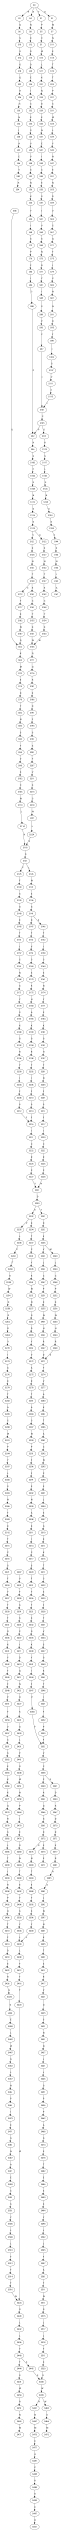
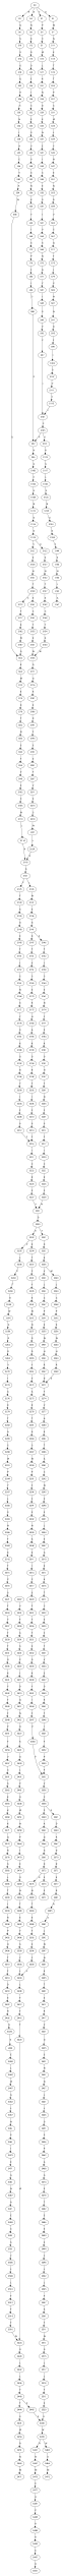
  strict digraph {
    fontname=Roboto
    node [fontname=Roboto]
    edge [fontname=Roboto]
    S0
    S1
    S2
    S3
    S4
    S5
    S6
    S7
    S8
    S9
    S10
    S11
    S12
    S13
    S14
    S15
    S16
    S17
    S18
    S19
    S20
    S21
    S22
    S23
    S24
    S25
    S26
    S27
    S28
    S29
    S30
    S31
    S32
    S33
    S34
    S35
    S36
    S37
    S38
    S39
    S40
    S41
    S42
    S43
    S44
    S45
    S46
    S47
    S48
    S49
    S50
    S51
    S52
    S53
    S54
    S55
    S56
    S57
    S58
    S59
    S60
    S61
    S62
    S63
    S64
    S65
    S66
    S67
    S68
    S69
    S70
    S71
    S72
    S73
    S74
    S75
    S76
    S77
    S78
    S79
    S80
    S81
    S82
    S83
    S84
    S85
    S86
    S87
    S88
    S89
    S90
    S91
    S92
    S93
    S94
    S95
    S96
    S97
    S98
    S99
    S100
    S101
    S102
    S103
    S104
    S105
    S106
    S107
    S108
    S109
    S110
    S111
    S112
    S113
    S114
    S115
    S116
    S117
    S118
    S119
    S120
    S121
    S122
    S123
    S124
    S125
    S126
    S127
    S128
    S129
    S130
    S131
    S132
    S133
    S134
    S135
    S136
    S137
    S138
    S139
    S140
    S141
    S142
    S143
    S172
    S144
    S145
    S146
    S147
    S148
    S149
    S150
    S151
    S152
    S153
    S154
    S155
    S156
    S157
    S158
    S159
    S160
    S161
    S162
    S163
    S164
    S165
    S166
    S167
    S168
    S169
    S170
    S171
    S173
    S174
    S175
    S176
    S177
    S178
    S179
    S180
    S181
    S182
    S183
    S184
    S185
    S186
    S187
    S188
    S189
    S190
    S191
    S192
    S193
    S194
    S195
    S196
    S197
    S198
    S199
    S200
    S201
    S202
    S203
    S204
    S205
    S206
    S207
    S208
    S209
    S210
    S211
    S212
    S213
    S214
    S215
    S216
    S217
    S218
    S219
    S220
    S221
    S222
    S223
    S224
    S225
    S226
    S227
    S228
    S229
    S230
    S231
    S232
    S233
    S234
    S235
    S236
    S237
    S238
    S239
    S240
    S241
    S242
    S243
    S244
    S245
    S246
    S247
    S248
    S249
    S250
    S251
    S252
    S253
    S254
    S255
    S256
    S257
    S258
    n260 [label=S959]
    S260
    S261
    S262
    S263
    S264
    S265
    S266
    S267
    S268
    S269
    S270
    S271
    S272
    S273
    S274
    S275
    S276
    S277
    S278
    S279
    S280
    S281
    S282
    S283
    S284
    S285
    S286
    S287
    S288
    S289
    S290
    S291
    S292
    S293
    S294
    S295
    S296
    S297
    S298
    S299
    S300
    S301
    S302
    S303
    S304
    S305
    S306
    S307
    S308
    S309
    S310
    S311
    S312
    S313
    S314
    S315
    S316
    S317
    S318
    S319
    S320
    S321
    S322
    S323
    S324
    S325
    S326
    S327
    S328
    S329
    S330
    S331
    S332
    S333
    S334
    S335
    S336
    S337
    S338
    S339
    S340
    S341
    S342
    S343
    S344
    S345
    S346
    S347
    S348
    S349
    S350
    S351
    S352
    S353
    S354
    S355
    S356
    S357
    n359 [label=S658]
    S359
    S360
    S361
    S362
    S363
    S364
    S365
    S366
    S367
    S368
    S369
    S370
    S371
    S372
    S373
    S374
    S375
    S376
    S377
    S378
    S379
    S380
    S381
    S382
    S384
    S385
    S386
    S388
    S389
    S390
    S387
    S391
    S392
    S393
    S394
    S395
    S396
    S397
    S398
    S399
    S400
    S401
    S402
    S403
    S404
    S405
    S406
    S407
    S408
    S409
    S410
    S411
    S412
    S413
    S414
    S415
    S416
    S417
    S418
    S419
    S420
    S421
    S422
    S423
    S424
    S425
    S426
    S427
    S428
    S429
    S430
    S431
    S432
    S433
    S434
    S435
    S436
    S437
    S438
    S439
    S440
    S441
    S442
    S443
    S444
    S445
    S446
    S447
    S448
    S449
    S450
    S451
    S452
    S453
    S454
    S455
    S456
    S457
    S458
    S459
    S460
    S461
    S462
    S463
    S464
    S465
    S466
    S467
    S468
    S469
    S470
    S471
    S472
    S473
    S474
    S475
    S476
    S477
    S478
    S479
    S480
    S481
    S482
    S483
    S484
    S485
    S486
    S487
    S488
    S489
    S490
    S491
    S492
    S493
    S494
    S495
    S496
    S497
    S498
    S499
    S500
    S501
    S502
    S503
    S504
    S505
    S506
    S507
    S508
    S509
    S510
    S511
    S512
    S513
    S514
    S515
    S516
    S517
    S518
    S519
    S520
    S0 -> S1 [label=T]
    S0 -> S2 [label=R]
    S0 -> S3 [label=D]
    S0 -> S4 [label=K]
    S1 -> S5 [label=P]
    S2 -> S6 [label=Q]
    S3 -> S7 [label=M]
    S4 -> S8 [label=N]
    S5 -> S9 [label=C]
    S6 -> S10 [label=S]
    S7 -> S11 [label=N]
    S8 -> S12 [label=K]
    S9 -> S13 [label=W]
    S10 -> S14 [label=S]
    S11 -> S15 [label=E]
    S12 -> S16 [label=D]
    S13 -> S17 [label=L]
    S14 -> S18 [label=G]
    S15 -> S19 [label=T]
    S16 -> S20 [label=D]
    S17 -> S21 [label=K]
    S18 -> S22 [label=Q]
    S19 -> S23 [label=T]
    S20 -> S24 [label=E]
    S21 -> S25 [label=N]
    S22 -> S26 [label=H]
    S23 -> S27 [label=P]
    S24 -> S28 [label=I]
    S25 -> S29 [label=D]
    S26 -> S30 [label=G]
    S27 -> S31 [label=C]
    S28 -> S32 [label=C]
    S29 -> S33 [label=E]
    S30 -> S34 [label=N]
    S31 -> S35 [label=W]
    S32 -> S36 [label=E]
    S33 -> S37 [label=N]
    S34 -> S38 [label=I]
    S35 -> S39 [label=L]
    S36 -> S40 [label=S]
    S37 -> S41 [label=E]
    S38 -> S42 [label=A]
    S39 -> S43 [label=Y]
    S40 -> S44 [label=V]
    S41 -> S45 [label=I]
    S42 -> S46 [label=C]
    S43 -> S47 [label=N]
    S44 -> S48 [label=V]
    S45 -> S49 [label=C]
    S46 -> S50 [label=Y]
    S47 -> S51 [label=E]
    S48 -> S52 [label=S]
    S49 -> S53 [label=E]
    S50 -> S54 [label=K]
    S51 -> S55 [label=N]
    S52 -> S56 [label=N]
    S53 -> S57 [label=S]
+   S54 -> S58 [label=W]
    S55 -> S59 [label=D]
    S56 -> S60 [label=K]
    S57 -> S61 [label=I]
    S58 -> S62 [label=Q]
    S59 -> S63 [label=V]
    S60 -> S64 [label=Y]
    S61 -> S65 [label=V]
    S62 -> S66 [label=K]
    S63 -> S67 [label=C]
    S64 -> S68 [label=I]
    S65 -> S69 [label=S]
    S66 -> S70 [label=M]
    S67 -> S71 [label=Q]
    S68 -> S72 [label=S]
    S69 -> S73 [label=N]
    S70 -> S74 [label=E]
    S71 -> S75 [label=T]
    S72 -> S76 [label=P]
    S73 -> S77 [label=R]
    S74 -> S78 [label=D]
    S75 -> S79 [label=I]
    S76 -> S80 [label=F]
    S77 -> S81 [label=Y]
    S78 -> S82 [label=Y]
    S79 -> S83 [label=V]
    S80 -> S84 [label=I]
    S81 -> S85 [label=I]
    S82 -> S86 [label=N]
    S83 -> S87 [label=N]
    S84 -> S88 [label=C]
    S85 -> S89 [label=S]
    S86 -> S90 [label=S]
    S87 -> S91 [label=N]
    S88 -> S92 [label=P]
    S89 -> S93 [label=P]
    S90 -> S94 [label=T]
    S91 -> S95 [label=R]
    S92 -> S96 [label=K]
    S93 -> S97 [label=F]
    S94 -> S98 [label=V]
    S95 -> S99 [label=Y]
    S96 -> S100 [label=S]
    S97 -> S101 [label=I]
    S98 -> S102 [label=S]
    S99 -> S103 [label=I]
    S100 -> S104 [label=F]
    S101 -> S105 [label=C]
    S102 -> S106 [label=C]
    S103 -> S107 [label=S]
    S104 -> S108 [label=S]
    S105 -> S92 [label=P]
    S105 -> S109 [label=S]
    S106 -> S110 [label=W]
    S107 -> S111 [label=P]
    S108 -> S112 [label=N]
    S109 -> S113 [label=K]
    S110 -> S114 [label=L]
    S111 -> S115 [label=F]
    S112 -> S116 [label=G]
    S113 -> S117 [label=S]
    S114 -> S118 [label=K]
    S115 -> S101 [label=I]
    S116 -> S119 [label=G]
    S117 -> S120 [label=L]
    S118 -> S121 [label=G]
    S119 -> S122 [label=H]
    S119 -> S123 [label=Y]
    S120 -> S124 [label=S]
    S121 -> S125 [label=F]
    S121 -> S126 [label=L]
    S122 -> S127 [label=E]
    S123 -> S128 [label=E]
    S124 -> S129 [label=N]
    S125 -> S130 [label=F]
    S126 -> S131 [label=W]
    S127 -> S132 [label=N]
    S128 -> S133 [label=N]
    S129 -> S134 [label=G]
    S130 -> S135 [label=S]
    S131 -> S136 [label=S]
    S132 -> S137 [label=T]
    S133 -> S138 [label=T]
    S134 -> S139 [label=G]
    S135 -> S140 [label=G]
    S136 -> S141 [label=G]
    S137 -> S142 [label=E]
    S138 -> S143 [label=E]
    S138 -> S172 [label=C]
    S139 -> S144 [label=F]
    S140 -> S145 [label=E]
    S141 -> S146 [label=E]
    S141 -> S147 [label=D]
    S142 -> S148 [label=C]
    S143 -> S149 [label=C]
    S172 -> S177 [label=Y]
    S144 -> S150 [label=E]
    S145 -> S151 [label=T]
    S146 -> S152 [label=T]
    S147 -> S153 [label=T]
    S148 -> S154 [label=Y]
    S149 -> S155 [label=Y]
    S150 -> S156 [label=N]
    S151 -> S157 [label=I]
    S152 -> S158 [label=I]
    S153 -> S159 [label=V]
    S154 -> S160 [label=K]
    S155 -> S161 [label=K]
    S156 -> S162 [label=I]
    S157 -> S163 [label=C]
    S158 -> S164 [label=C]
    S159 -> S165 [label=C]
    S160 -> S166 [label=W]
    S161 -> S166 [label=W]
    S162 -> S167 [label=A]
    S163 -> S168 [label=N]
    S164 -> S169 [label=S]
    S165 -> S170 [label=S]
    S166 -> S171 [label=Q]
    S168 -> S173 [label=S]
    S169 -> S174 [label=N]
    S170 -> S175 [label=K]
    S171 -> S176 [label=Q]
    S173 -> S178 [label=Y]
    S174 -> S179 [label=Y]
    S175 -> S180 [label=H]
    S176 -> S181 [label=K]
    S177 -> S182 [label=K]
    S178 -> S183 [label=S]
    S179 -> S184 [label=S]
    S180 -> S185 [label=A]
    S181 -> S186 [label=E]
    S182 -> S187 [label=W]
    S183 -> S188 [label=K]
    S184 -> S189 [label=K]
    S185 -> S190 [label=K]
    S186 -> S191 [label=D]
    S187 -> S62 [label=Q]
    S188 -> S192 [label=G]
    S189 -> S193 [label=G]
    S190 -> S194 [label=G]
    S191 -> S195 [label=F]
    S192 -> S196 [label=R]
    S193 -> S197 [label=H]
    S194 -> S198 [label=R]
    S195 -> S199 [label=S]
    S196 -> S200 [label=Y]
    S197 -> S201 [label=Y]
    S198 -> S202 [label=Y]
    S199 -> S203 [label=S]
    S200 -> S204 [label=I]
    S201 -> S205 [label=N]
    S202 -> S206 [label=I]
    S203 -> S207 [label=T]
    S204 -> S208 [label=F]
    S205 -> S209 [label=F]
    S206 -> S210 [label=F]
    S207 -> S211 [label=V]
    S208 -> S212 [label=P]
    S209 -> S213 [label=P]
    S210 -> S214 [label=P]
    S211 -> S215 [label=S]
    S212 -> S216 [label=F]
    S213 -> S217 [label=F]
    S214 -> S216 [label=F]
    S215 -> S218 [label=C]
    S216 -> S219 [label=I]
    S217 -> S220 [label=I]
    S218 -> S221 [label=W]
    S219 -> S222 [label=C]
    S220 -> S223 [label=C]
    S221 -> S224 [label=L]
    S222 -> S225 [label=R]
    S223 -> S226 [label=R]
    S224 -> S118 [label=K]
    S225 -> S227 [label=P]
    S226 -> S228 [label=P]
    S227 -> S229 [label=Y]
    S228 -> S229 [label=N]
    S229 -> S230 [label=D]
    S230 -> S231 [label=T]
    S230 -> S232 [label=E]
    S231 -> S233 [label=D]
    S232 -> S234 [label=K]
    S232 -> S235 [label=P]
    S233 -> S236 [label=E]
    S234 -> S237 [label=T]
    S235 -> S238 [label=L]
    S236 -> S239 [label=V]
    S236 -> S240 [label=M]
    S237 -> S241 [label=C]
    S238 -> S242 [label=C]
    S239 -> S243 [label=L]
    S240 -> S244 [label=L]
    S241 -> S245 [label=Y]
    S242 -> S246 [label=T]
    S243 -> S247 [label=C]
    S244 -> S248 [label=C]
    S245 -> S249 [label=K]
    S246 -> S250 [label=K]
    S247 -> S251 [label=P]
    S248 -> S252 [label=P]
    S249 -> S253 [label=W]
    S250 -> S254 [label=W]
    S251 -> S255 [label=K]
    S252 -> S256 [label=K]
    S253 -> S257 [label=N]
    S254 -> S258 [label=K]
    S255 -> n260 [label=W]
    S256 -> S260 [label=W]
    S257 -> S261 [label=G]
    S258 -> S262 [label=G]
    n260 -> S263 [label=H]
    S260 -> S264 [label=H]
    S261 -> S265 [label=D]
    S262 -> S266 [label=D]
    S263 -> S267 [label=R]
    S264 -> S268 [label=R]
    S265 -> S269 [label=Y]
    S266 -> S270 [label=Y]
    S267 -> S271 [label=D]
    S268 -> S271 [label=D]
    S269 -> S272 [label=V]
    S270 -> S273 [label=I]
    S271 -> S274 [label=Y]
    S272 -> S275 [label=A]
    S273 -> S276 [label=A]
    S274 -> S277 [label=V]
    S275 -> S278 [label=R]
    S276 -> S279 [label=K]
    S277 -> S280 [label=A]
    S278 -> S281 [label=T]
    S279 -> S282 [label=T]
    S280 -> S283 [label=K]
    S281 -> S284 [label=A]
    S282 -> S285 [label=A]
    S283 -> S286 [label=T]
    S284 -> S287 [label=C]
    S285 -> S288 [label=C]
    S286 -> S289 [label=A]
    S287 -> S290 [label=W]
    S288 -> S291 [label=W]
    S289 -> S292 [label=C]
    S290 -> S293 [label=P]
    S291 -> S294 [label=P]
    S292 -> S295 [label=W]
    S293 -> S296 [label=F]
    S294 -> S297 [label=Y]
    S295 -> S298 [label=P]
    S296 -> S299 [label=F]
    S297 -> S300 [label=L]
    S298 -> S301 [label=S]
    S299 -> S302 [label=S]
    S300 -> S303 [label=S]
    S301 -> S304 [label=L]
    S302 -> S305 [label=N]
    S303 -> S306 [label=N]
    S304 -> S307 [label=S]
    S305 -> S308 [label=A]
    S306 -> S309 [label=T]
    S307 -> S310 [label=G]
    S308 -> S311 [label=K]
    S309 -> S312 [label=K]
    S310 -> S313 [label=K]
    S311 -> S314 [label=I]
    S312 -> S315 [label=T]
    S313 -> S316 [label=K]
    S314 -> S317 [label=C]
    S315 -> S318 [label=C]
    S316 -> S319 [label=T]
    S317 -> S320 [label=S]
    S318 -> S321 [label=S]
    S319 -> S322 [label=C]
    S320 -> S323 [label=F]
    S321 -> S324 [label=F]
    S322 -> S325 [label=S]
    S323 -> S326 [label=Y]
    S324 -> S327 [label=Y]
    S325 -> S328 [label=F]
    S326 -> S329 [label=T]
    S327 -> S330 [label=T]
    S328 -> S331 [label=Y]
    S329 -> S332 [label=S]
    S330 -> S333 [label=T]
    S331 -> S334 [label=V]
    S332 -> S335 [label=G]
    S333 -> S336 [label=G]
    S334 -> S337 [label=S]
    S335 -> S338 [label=K]
    S336 -> S339 [label=K]
    S337 -> S340 [label=G]
    S338 -> S341 [label=Y]
    S339 -> S342 [label=Y]
    S340 -> S343 [label=K]
    S341 -> S344 [label=I]
    S342 -> S345 [label=T]
    S343 -> S346 [label=Y]
    S344 -> S347 [label=F]
    S345 -> S348 [label=F]
    S346 -> S349 [label=I]
    S347 -> S350 [label=P]
    S348 -> S351 [label=P]
    S349 -> S352 [label=F]
    S350 -> S353 [label=F]
    S351 -> S354 [label=F]
    S352 -> S355 [label=P]
    S353 -> S356 [label=V]
    S354 -> S357 [label=V]
    S355 -> S353 [label=F]
    S356 -> n359 [label=C]
    S357 -> S359 [label=C]
    n359 -> S360 [label=P]
    n359 -> S361 [label=S]
    S359 -> S362 [label=S]
    S360 -> S363 [label=A]
    S361 -> S364 [label=D]
    S362 -> S365 [label=E]
    S363 -> S366 [label=Q]
    S364 -> S367 [label=K]
    S365 -> S368 [label=K]
    S366 -> S369 [label=G]
    S367 -> S370 [label=D]
    S368 -> S371 [label=K]
    S369 -> S372 [label=D]
    S370 -> S373 [label=R]
    S371 -> S374 [label=Q]
    S372 -> S375 [label=S]
    S372 -> S376 [label=G]
    S373 -> S377 [label=E]
    S374 -> S378 [label=R]
    S375 -> S379 [label=S]
    S376 -> S380 [label=N]
    S377 -> S381 [label=R]
    S378 -> S382 [label=S]
    S380 -> S384 [label=T]
    S381 -> S385 [label=R]
    S382 -> S386 [label=L]
    S384 -> S388 [label=E]
    S385 -> S389 [label=A]
    S386 -> S390 [label=T]
    S388 -> S392 [label=Y]
    S389 -> S393 [label=L]
    S390 -> S394 [label=I]
    S387 -> S391 [label=V]
    S391 -> S395 [label=F]
    S392 -> S396 [label=S]
    S393 -> S397 [label=W]
    S394 -> S398 [label=R]
    S395 -> S399 [label=S]
    S396 -> S400 [label=Y]
    S397 -> S401 [label=N]
    S398 -> S402 [label=P]
    S399 -> S403 [label=S]
    S400 -> S404 [label=L]
    S401 -> S405 [label=K]
    S402 -> S406 [label=H]
    S403 -> S407 [label=P]
    S404 -> S408 [label=L]
    S405 -> S409 [label=T]
    S406 -> S410 [label=T]
    S407 -> S411 [label=I]
    S408 -> S412 [label=F]
    S409 -> S413 [label=S]
    S410 -> S414 [label=F]
    S411 -> S415 [label=D]
    S412 -> S416 [label=T]
    S413 -> S417 [label=R]
    S414 -> S418 [label=D]
    S415 -> S419 [label=Q]
    S416 -> S420 [label=T]
    S417 -> S421 [label=V]
    S418 -> S422 [label=E]
    S419 -> S423 [label=N]
    S420 -> S424 [label=W]
    S421 -> S425 [label=Q]
    S422 -> S426 [label=R]
    S423 -> S427 [label=H]
    S424 -> S428 [label=G]
    S425 -> S429 [label=S]
    S426 -> S430 [label=G]
    S427 -> S431 [label=K]
    S428 -> S432 [label=L]
    S429 -> S433 [label=N]
    S430 -> S434 [label=G]
    S431 -> S435 [label=G]
    S432 -> S436 [label=L]
    S433 -> S437 [label=N]
    S434 -> S438 [label=E]
    S435 -> S439 [label=L]
    S436 -> S440 [label=Y]
    S437 -> S441 [label=L]
    S438 -> S442 [label=L]
    S439 -> S443 [label=P]
    S440 -> S444 [label=T]
    S440 -> S445 [label=S]
    S441 -> S446 [label=L]
    S442 -> S447 [label=W]
    S443 -> S448 [label=G]
    S444 -> S449 [label=S]
    S445 -> S450 [label=S]
    S446 -> S451 [label=G]
    S447 -> S452 [label=G]
    S448 -> S453 [label=W]
    S449 -> S454 [label=W]
    S450 -> S455 [label=W]
    S451 -> S456 [label=P]
    S452 -> S457 [label=L]
    S453 -> S458 [label=N]
    S454 -> S459 [label=R]
    S455 -> S460 [label=W]
    S455 -> S461 [label=R]
    S456 -> S462 [label=P]
    S457 -> S463 [label=N]
    S458 -> S464 [label=P]
    S459 -> S465 [label=N]
    S460 -> S466 [label=S]
    S461 -> S467 [label=N]
    S462 -> S468 [label=A]
    S463 -> S469 [label=P]
    S464 -> S470 [label=I]
    S465 -> S471 [label=M]
    S466 -> S472 [label=M]
    S467 -> S473 [label=M]
    S468 -> S474 [label=G]
    S469 -> S475 [label=I]
    S470 -> S476 [label=E]
    S473 -> S477 [label=E]
    S474 -> S478 [label=S]
    S475 -> S479 [label=E]
    S476 -> S480 [label=G]
    S477 -> S481 [label=G]
    S478 -> S482 [label=T]
    S479 -> S483 [label=G]
    S480 -> S484 [label=N]
    S481 -> S485 [label=P]
    S482 -> S486 [label=E]
    S483 -> S487 [label=N]
    S484 -> S488 [label=T]
    S485 -> S489 [label=K]
    S486 -> S490 [label=S]
    S487 -> S491 [label=A]
    S488 -> S492 [label=E]
    S489 -> S493 [label=K]
    S490 -> S494 [label=S]
    S491 -> S495 [label=E]
    S492 -> S496 [label=Y]
    S493 -> S497 [label=E]
    S494 -> S498 [label=Y]
    S495 -> S499 [label=C]
    S496 -> S500 [label=S]
    S497 -> S501 [label=R]
    S498 -> S502 [label=L]
    S499 -> S503 [label=S]
    S500 -> S504 [label=Y]
    S502 -> S505 [label=L]
    S503 -> S506 [label=Y]
    S504 -> S404 [label=L]
    S505 -> S507 [label=F]
    S506 -> S508 [label=L]
    S507 -> S509 [label=A]
    S508 -> S510 [label=L]
    S509 -> S511 [label=T]
    S510 -> S512 [label=F]
    S511 -> S513 [label=W]
    S512 -> S514 [label=T]
    S513 -> S515 [label=G]
    S514 -> S516 [label=T]
    S515 -> S517 [label=L]
    S516 -> S424 [label=W]
    S517 -> S518 [label=L]
    S518 -> S519 [label=Y]
    S519 -> S520 [label=S]
    S520 -> S450 [label=S]
  }
